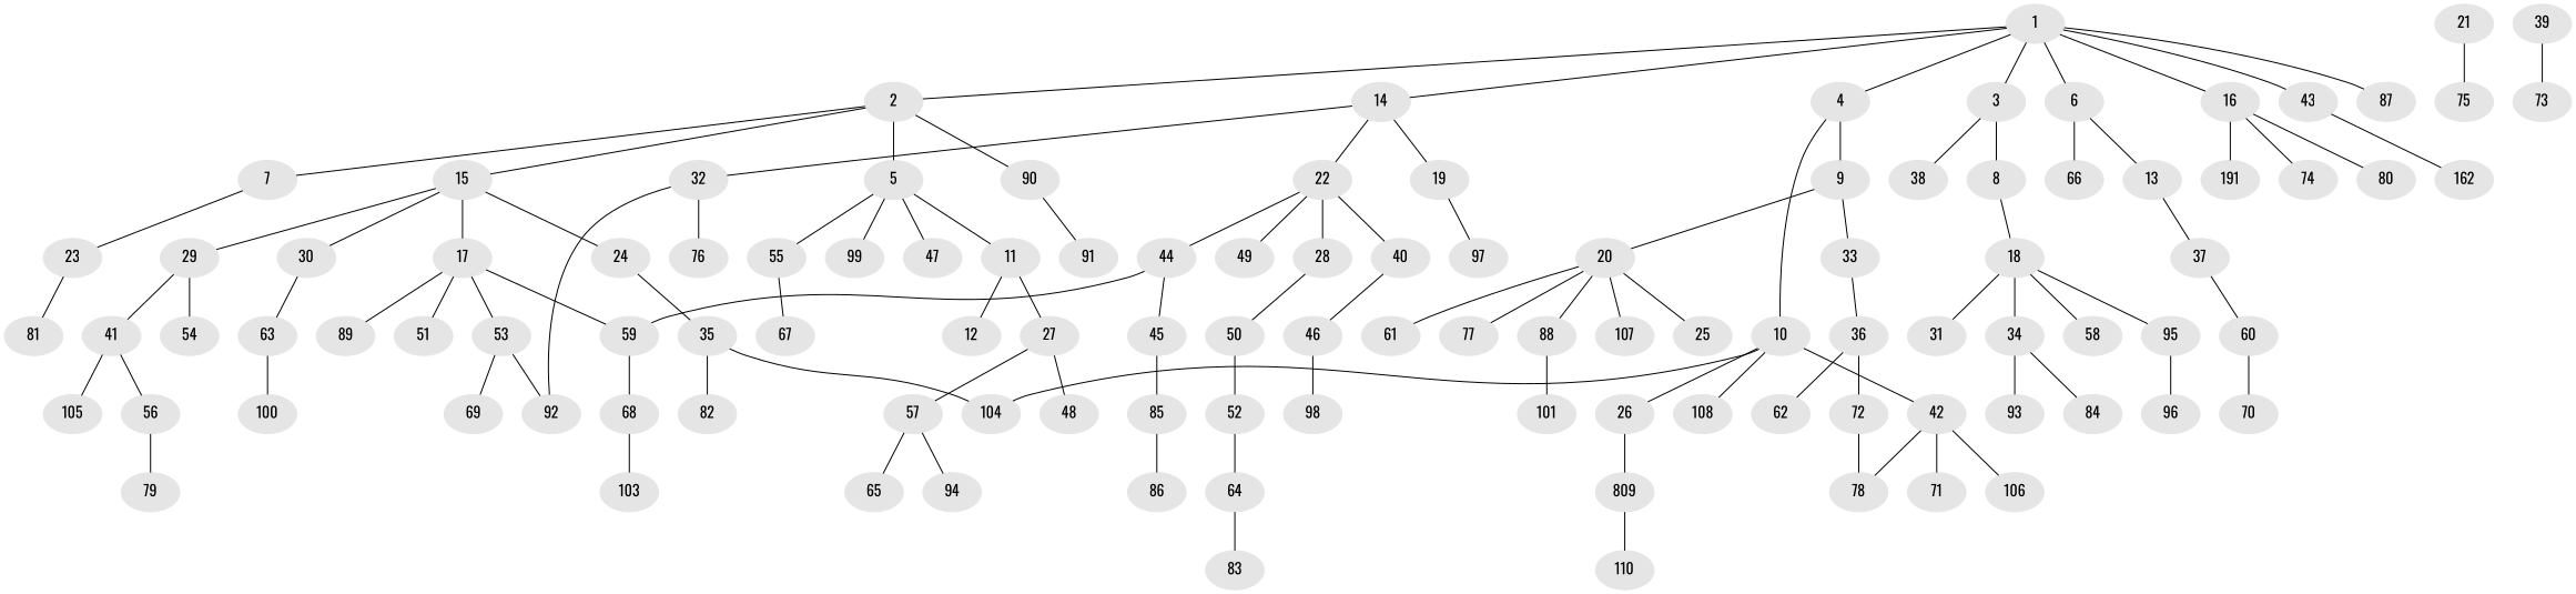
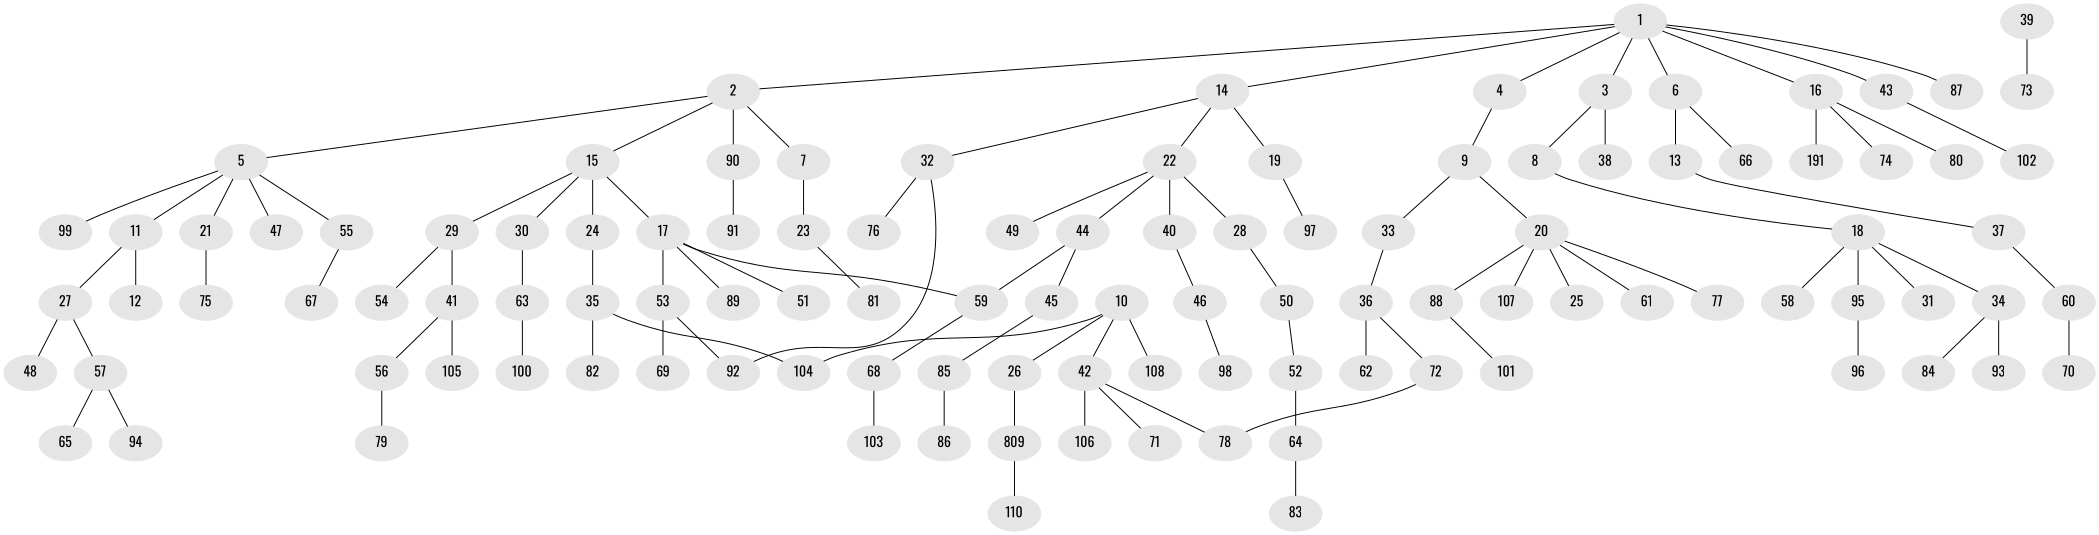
  graph {
    fontname=Oswald
    node [color=gray90 fontname=Oswald style=filled]
    edge [fontname=Oswald]
    1
    2
    3
    4
    6
    14
    16
    43
    87
    5
    7
    15
    90
    8
    38
    9
    10
    13
    66
    19
    22
    32
    74
    80
    n25 [label=191]
-   102 [label=162]
+   102
    11
    21
    47
    55
    99
    23
    17
    24
    29
    30
    91
    18
    20
    33
    26
    42
    104
    108
    12
    27
    75
    67
    37
    81
    31
    34
    58
    95
    25
    61
    77
    88
    107
    36
    n61 [label=809]
    71
    78
    106
    48
    57
    60
    97
    28
    40
    44
    49
    76
    92
    51
    53
    59
    89
    35
    41
    54
    63
    69
    68
    84
    93
    96
    101
    50
    46
    45
    82
    39
    73
    110
    65
    94
    52
    64
    56
    105
    100
    62
    72
    70
    98
    79
    85
    86
    83
    103
    1 -- 2
    1 -- 3
    1 -- 4
    1 -- 6
    1 -- 14
    1 -- 16
    1 -- 43
    1 -- 87
    2 -- 5
    2 -- 7
    2 -- 15
    2 -- 90
    3 -- 8
    3 -- 38
    4 -- 9
-   4 -- 10
    6 -- 13
    6 -- 66
    14 -- 19
    14 -- 22
    14 -- 32
    16 -- 74
    16 -- 80
    16 -- n25
    43 -- 102
    5 -- 11
+   5 -- 21
    5 -- 47
    5 -- 55
    5 -- 99
    7 -- 23
    15 -- 17
    15 -- 24
    15 -- 29
    15 -- 30
    90 -- 91
    8 -- 18
    9 -- 20
    9 -- 33
    10 -- 26
    10 -- 42
    10 -- 104
    10 -- 108
    13 -- 37
    19 -- 97
    22 -- 28
    22 -- 40
    22 -- 44
    22 -- 49
    32 -- 76
    32 -- 92
    11 -- 12
    11 -- 27
    21 -- 75
    55 -- 67
    23 -- 81
    17 -- 51
    17 -- 53
    17 -- 59
    17 -- 89
    24 -- 35
    29 -- 41
    29 -- 54
    30 -- 63
    18 -- 31
    18 -- 34
    18 -- 58
    18 -- 95
    20 -- 25
    20 -- 61
    20 -- 77
    20 -- 88
    20 -- 107
    33 -- 36
    26 -- n61
    42 -- 71
    42 -- 78
    42 -- 106
    27 -- 48
    27 -- 57
    37 -- 60
    34 -- 84
    34 -- 93
    95 -- 96
    88 -- 101
    36 -- 62
    36 -- 72
    n61 -- 110
    57 -- 65
    57 -- 94
    60 -- 70
    28 -- 50
    40 -- 46
    44 -- 59
    44 -- 45
    53 -- 92
    53 -- 69
    59 -- 68
    35 -- 104
    35 -- 82
    41 -- 56
    41 -- 105
    63 -- 100
    68 -- 103
    50 -- 52
    46 -- 98
    45 -- 85
    39 -- 73
    52 -- 64
    64 -- 83
    56 -- 79
    72 -- 78
    85 -- 86
  }
